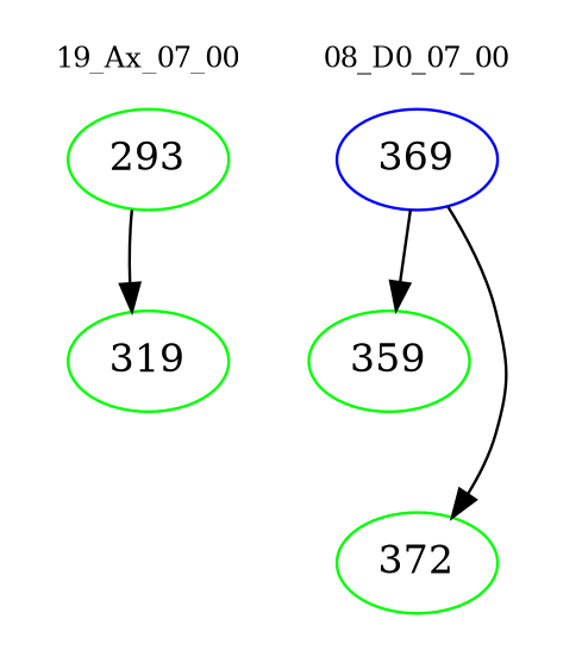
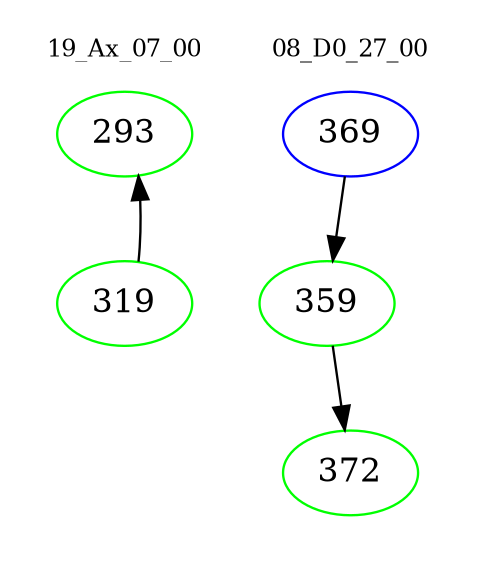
  digraph {
    node [color=green]
    edge [color=black]
    n1 [label=293]
    n2 [label=319]
    n3 [color=blue label=369]
    n4 [label=359]
    n5 [label=372]
    subgraph cluster_1 {
      color=white
      fontsize=10
      label="19_Ax_07_00"
      n1
      n2
    }
    subgraph cluster_2 {
      color=white
      fontsize=10
-     label="08_D0_07_00"
+     label="08_D0_27_00"
      n3
      n4
      n5
    }
-   n1 -> n2
+   n2 -> n1
    n3 -> n4
-   n3 -> n5
+   n4 -> n5
  }
